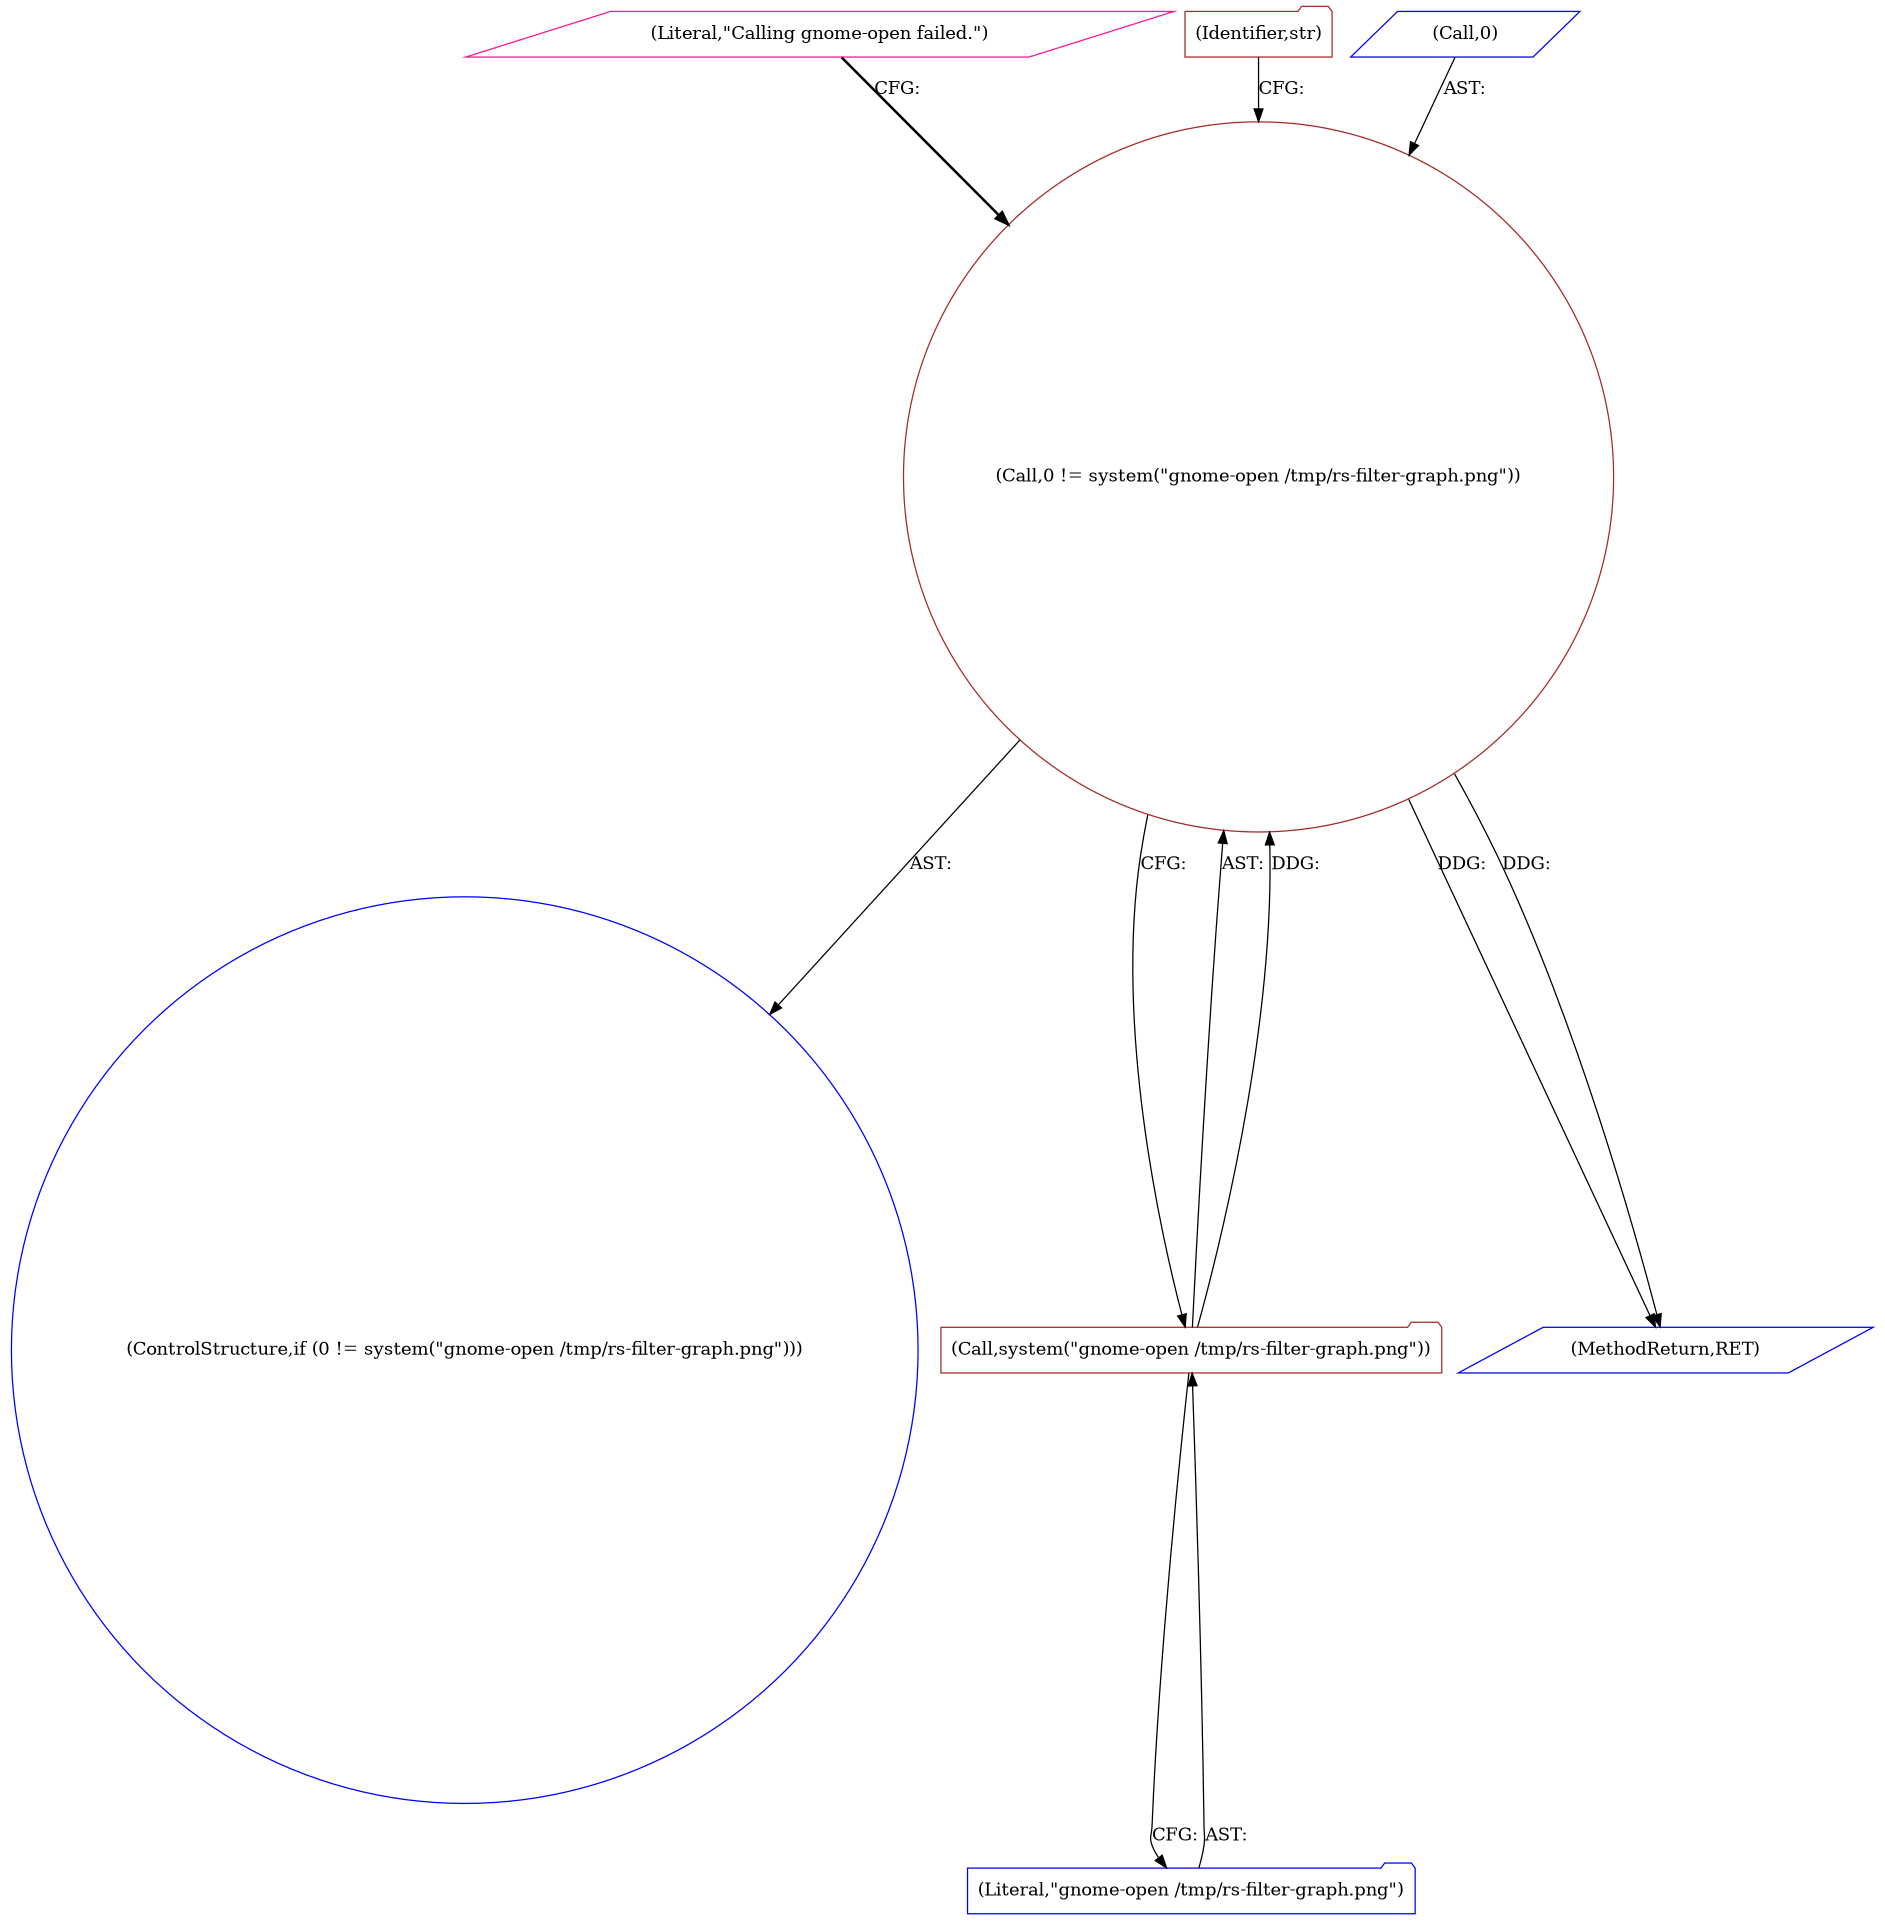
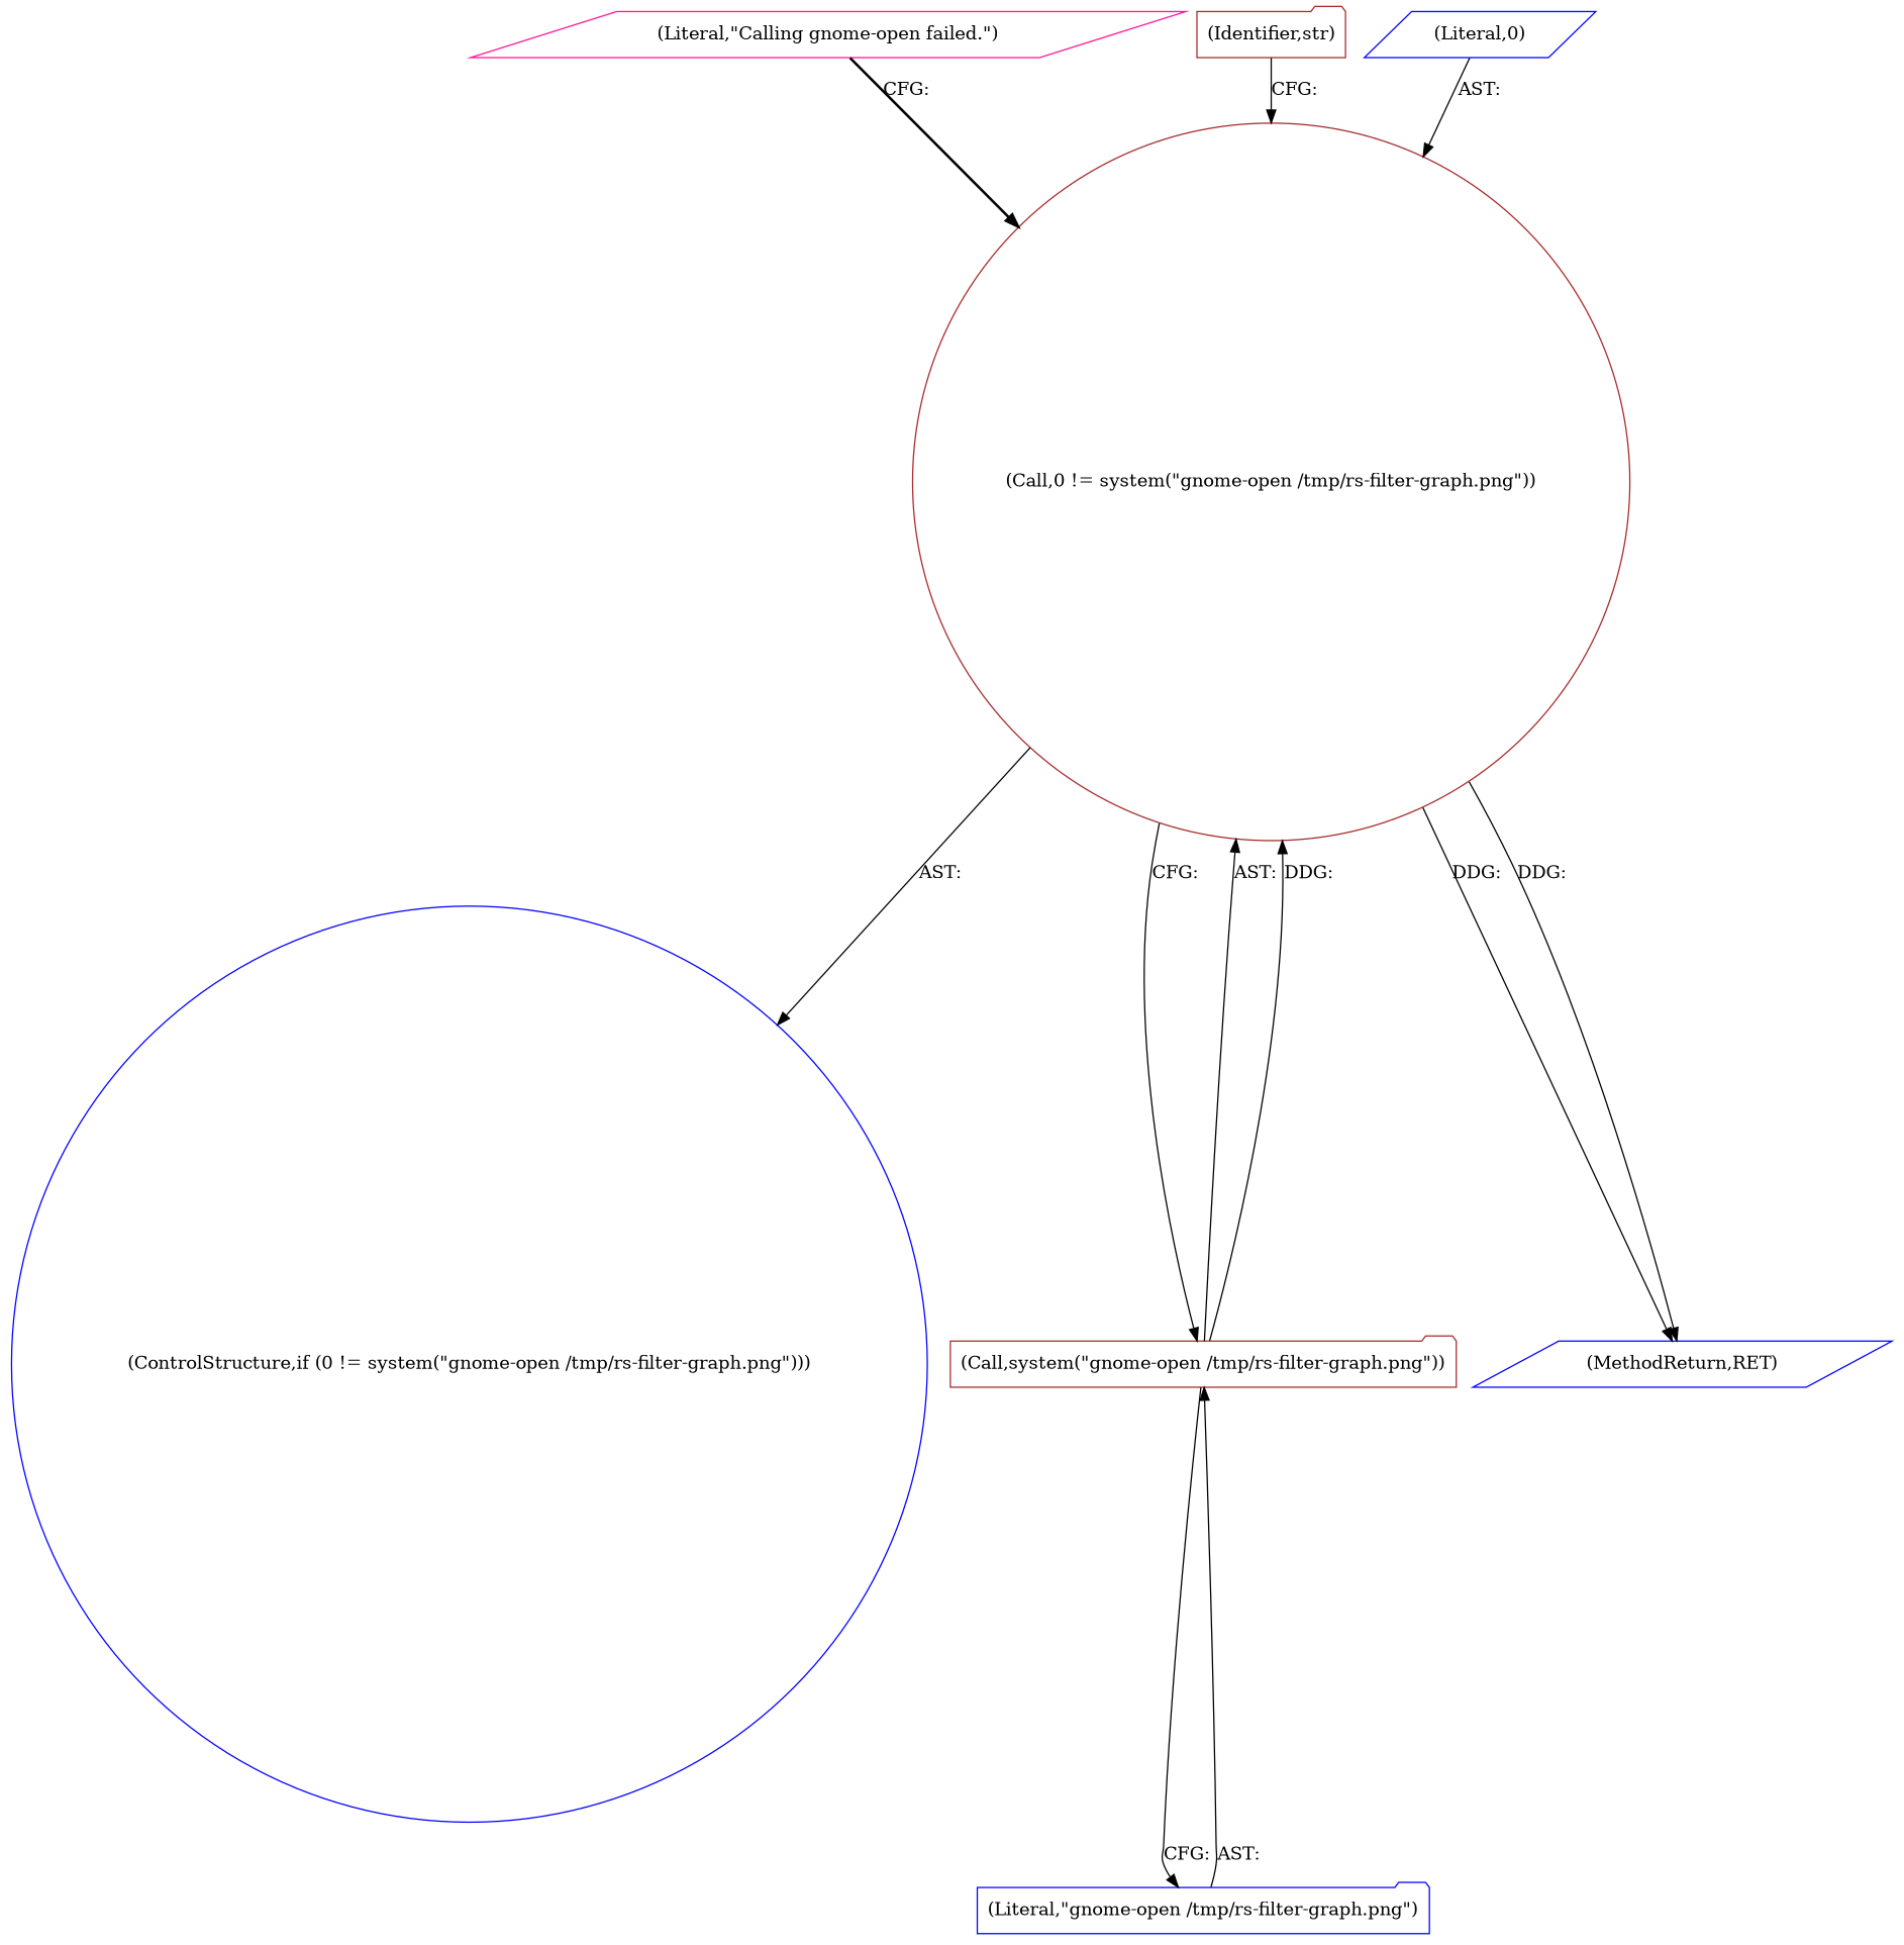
  digraph {
    node [color=blue shape=folder]
    edge [style=solid]
    n1 [label="(Call,0 != system(\"gnome-open /tmp/rs-filter-graph.png\"))" color=brown shape=circle]
    n2 [label="(Call,system(\"gnome-open /tmp/rs-filter-graph.png\"))" color=brown]
    n3 [label="(ControlStructure,if (0 != system(\"gnome-open /tmp/rs-filter-graph.png\")))" shape=circle]
    n4 [label="(MethodReturn,RET)" shape=parallelogram]
    n5 [label="(Literal,\"gnome-open /tmp/rs-filter-graph.png\")"]
    n6 [label="(Literal,\"Calling gnome-open failed.\")" color=deeppink shape=parallelogram]
    n7 [label="(Identifier,str)" color=brown]
-   n8 [label="(Call,0)" shape=parallelogram]
+   n8 [label="(Literal,0)" shape=parallelogram]
    n1 -> n2 [label="CFG: "]
    n1 -> n3 [label="AST: "]
    n1 -> n4 [label="DDG: "]
    n1 -> n4 [label="DDG: "]
    n2 -> n1 [label="AST: "]
    n2 -> n1 [label="DDG: "]
    n2 -> n5 [label="CFG: "]
    n5 -> n2 [label="AST: "]
    n6 -> n1 [label="CFG: " style=bold]
    n7 -> n1 [label="CFG: "]
    n8 -> n1 [label="AST: "]
  }
